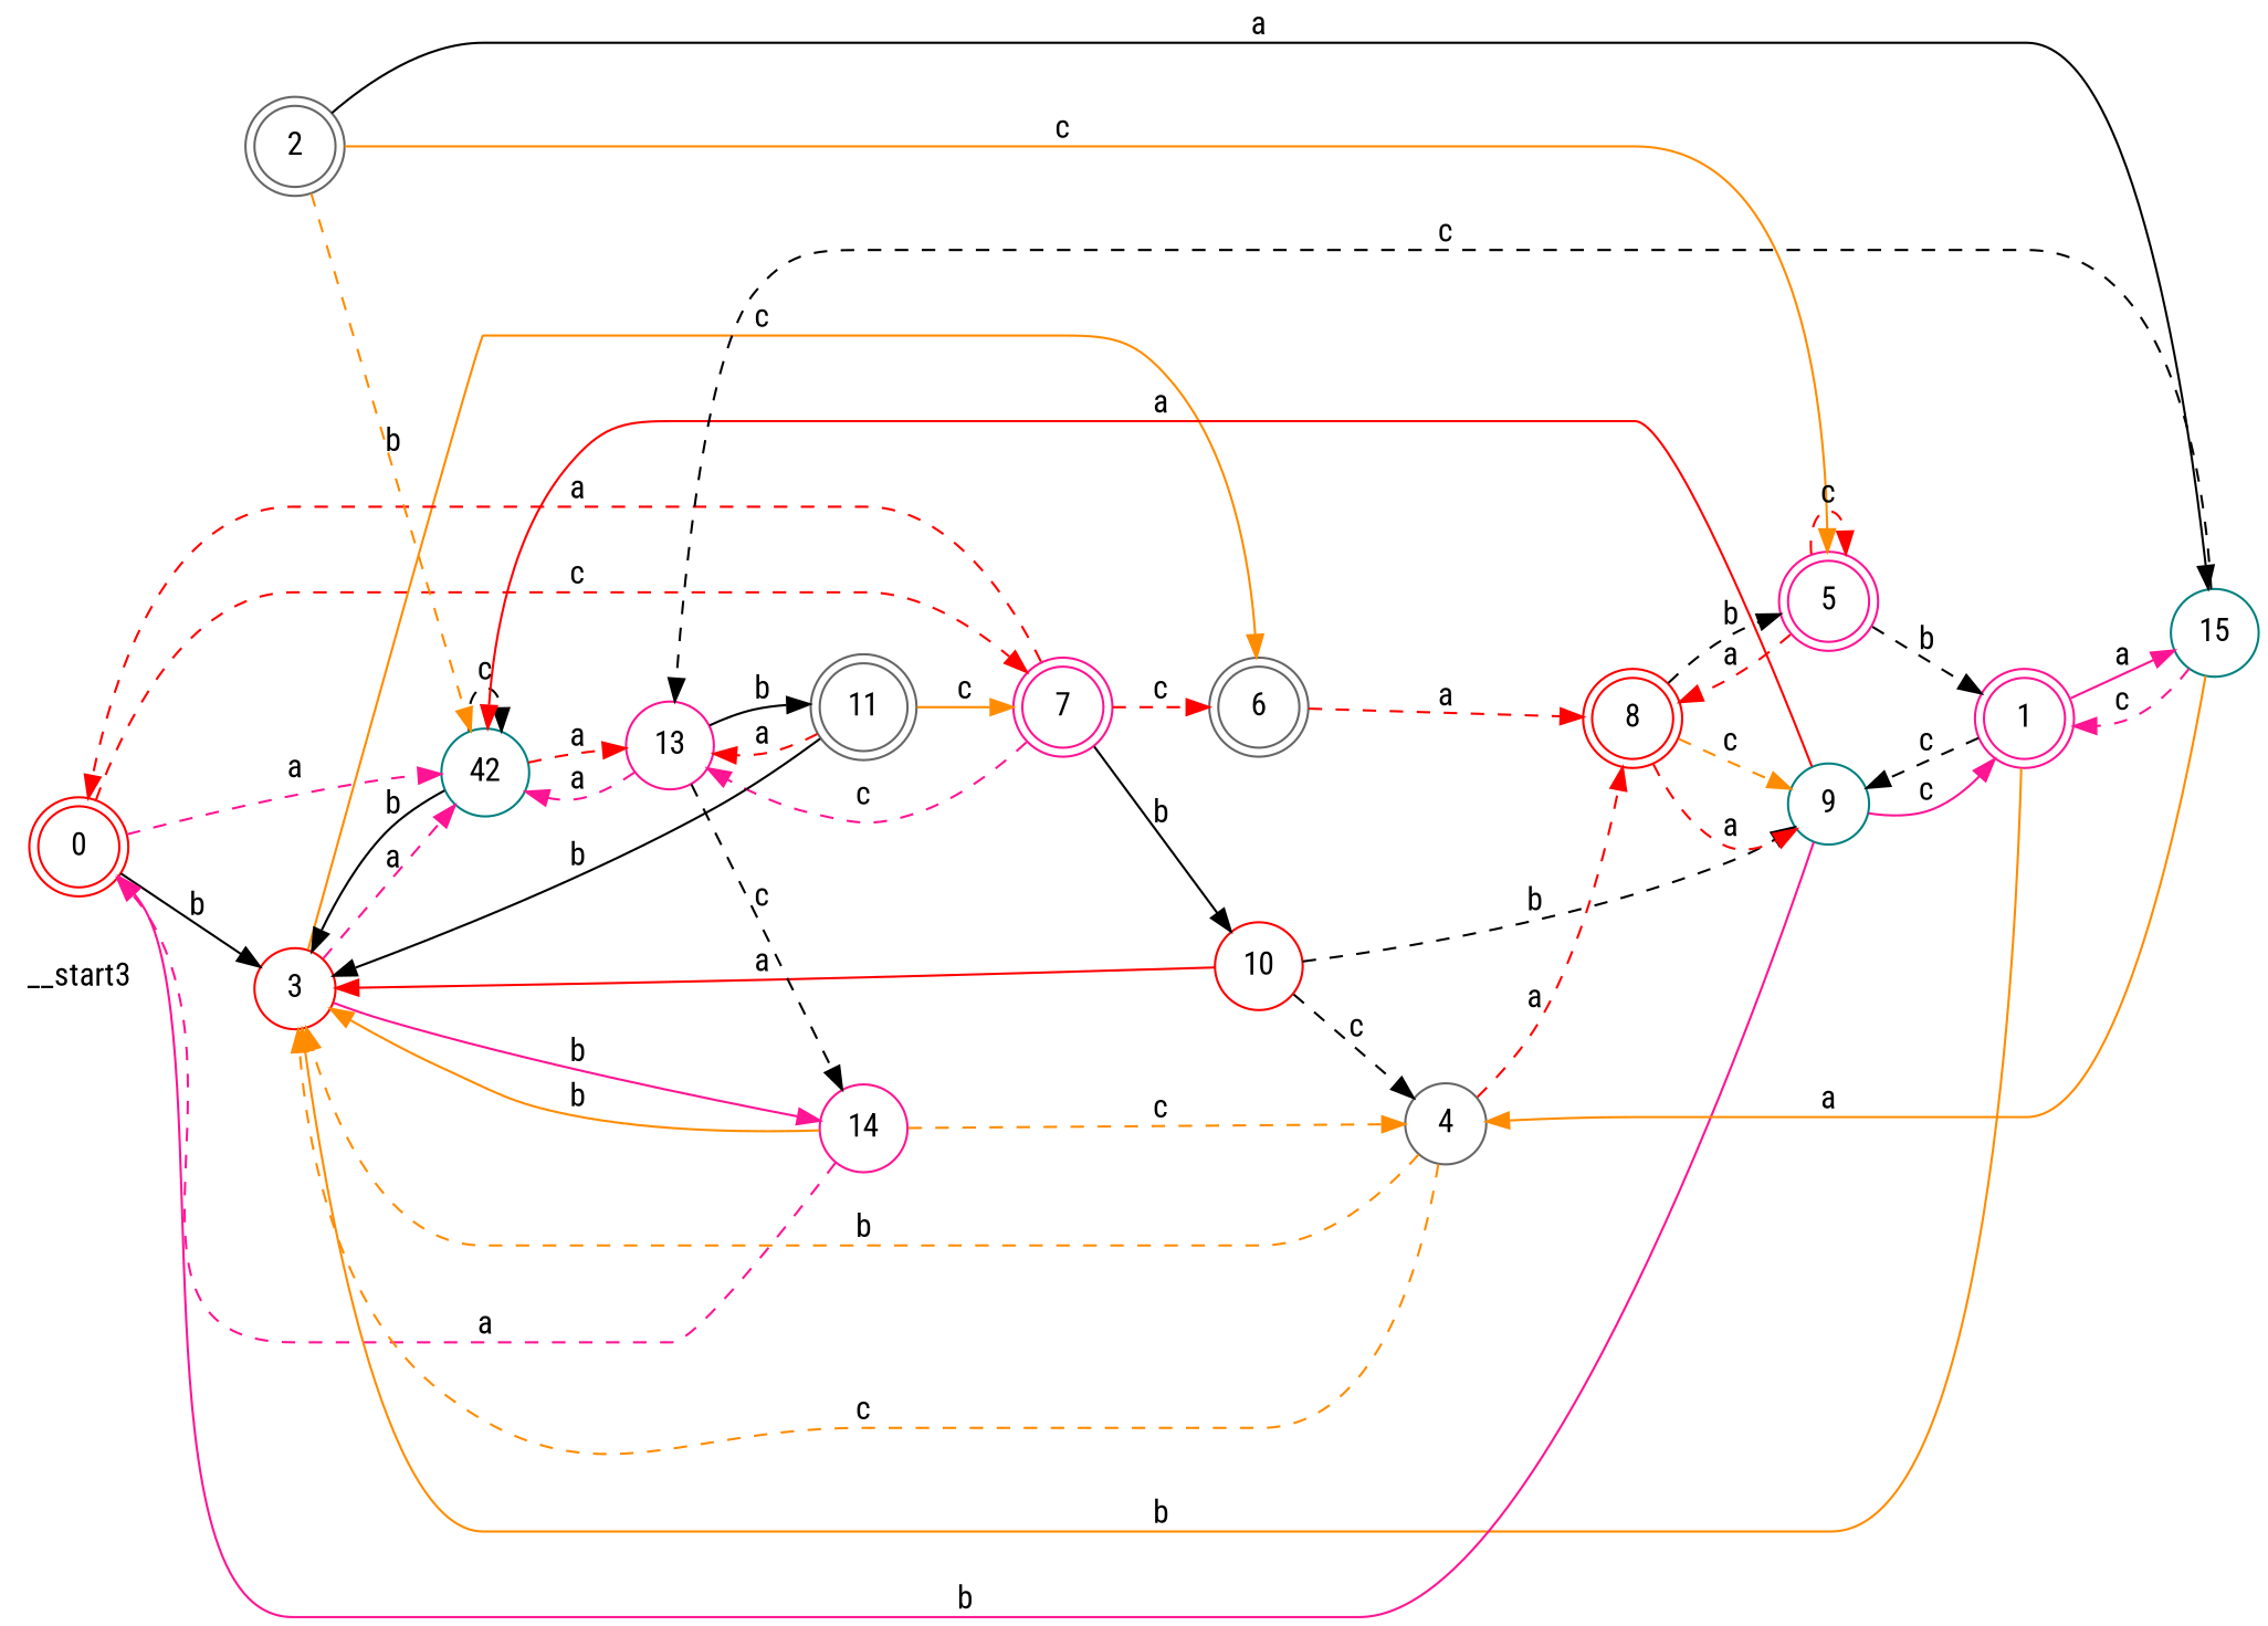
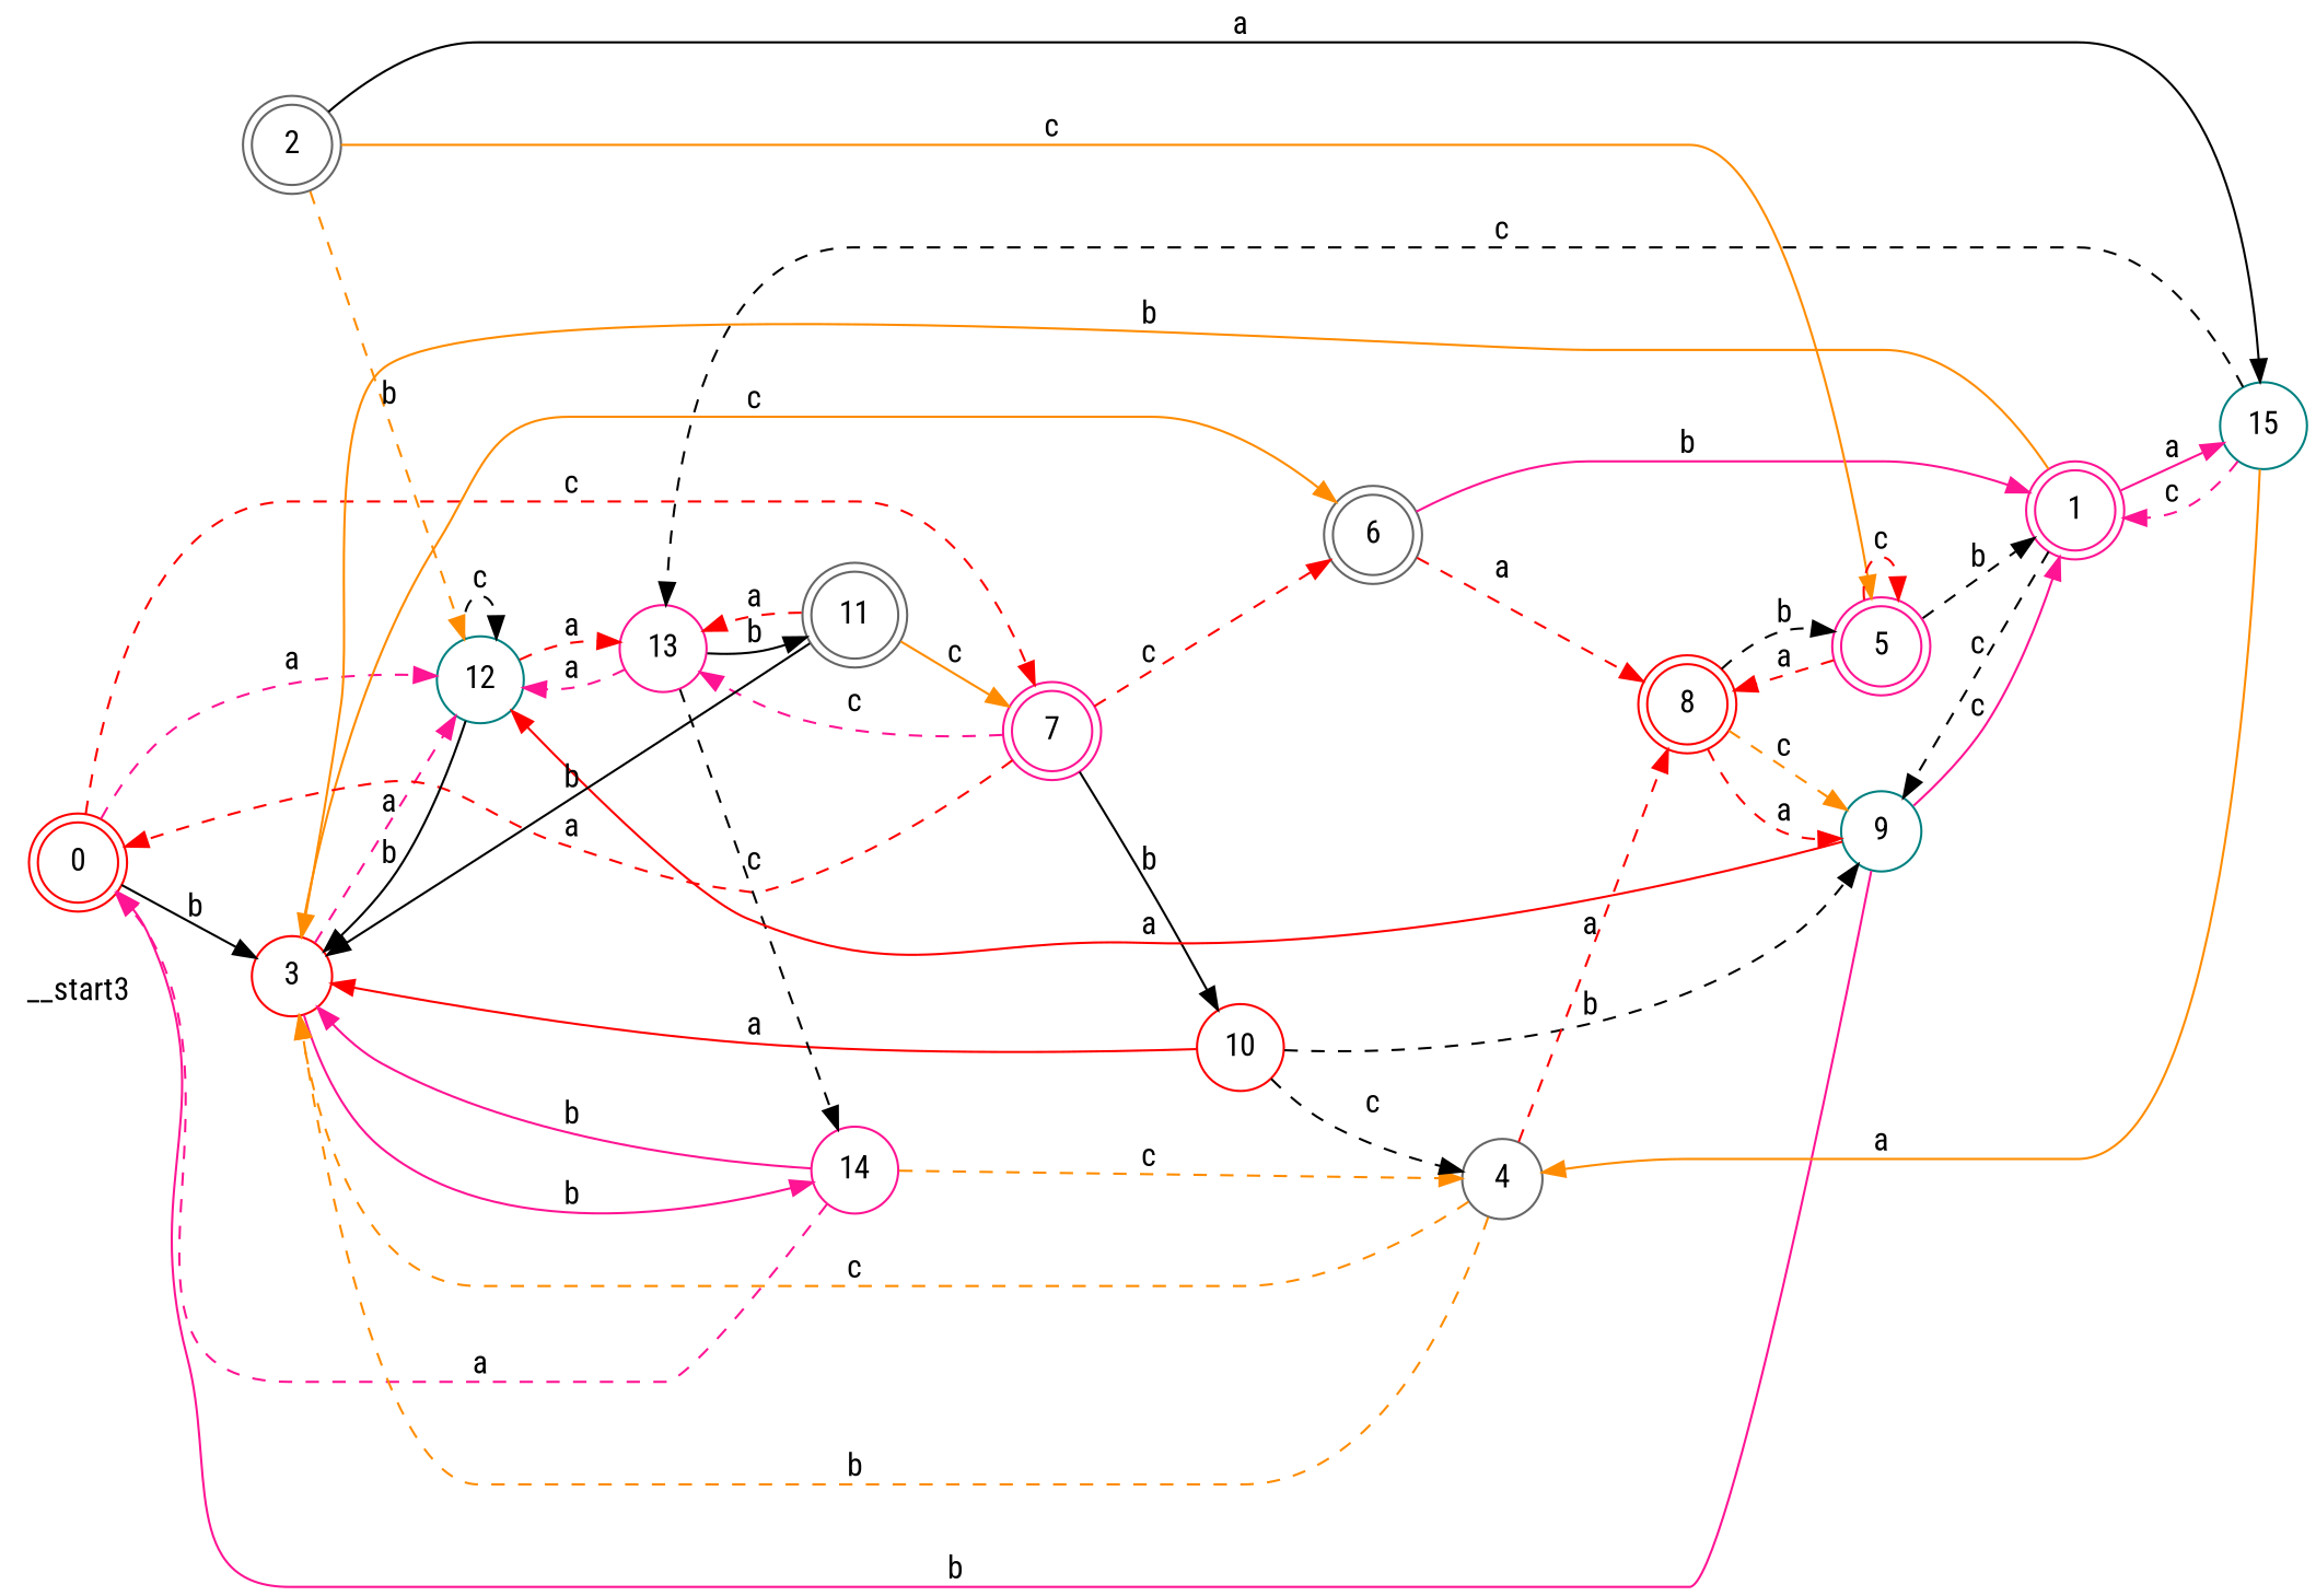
  digraph {
    fontname="Roboto Condensed"
    rankdir=LR
    node [color=deeppink fontname="Roboto Condensed" shape=doublecircle fillcolor=white style="rounded,filled"]
    edge [color=black fontname="Roboto Condensed" style=dashed]
    n1 [label=__start3 shape=none fillcolor="" style=""]
    n2 [color=red label=0]
    n3 [color=red label=3 shape=circle style=filled]
    n4 [label=7]
-   n5 [color=teal label=42 shape=circle style=filled]
+   n5 [color=teal label=12 shape=circle style=filled]
    n6 [color=gray40 label=6]
    n7 [label=14 shape=circle style=filled]
    n8 [color=red label=10 shape=circle style=filled]
    n9 [label=13 shape=circle style=filled]
    n10 [label=1]
    n11 [color=teal label=9 shape=circle style=filled]
    n12 [color=teal label=15 shape=circle style=filled]
    n13 [color=gray40 label=4 shape=circle style=filled]
    n14 [color=gray40 label=2]
    n15 [label=5]
    n16 [color=red label=8]
    n17 [color=gray40 label=11]
    n2 -> n3 [label=b style=solid]
    n2 -> n4 [color=red label=c]
    n2 -> n5 [color=deeppink label=a]
    n3 -> n5 [color=deeppink label=a]
    n3 -> n6 [color=darkorange label=c style=solid]
    n3 -> n7 [color=deeppink label=b style=solid]
    n4 -> n2 [color=red label=a]
    n4 -> n6 [color=red label=c]
    n4 -> n8 [label=b style=solid]
    n4 -> n9 [color=deeppink label=c]
    n5 -> n3 [label=b style=solid]
    n5 -> n5 [label=c]
    n5 -> n9 [color=red label=a]
+   n6 -> n10 [color=deeppink label=b style=solid]
    n6 -> n16 [color=red label=a]
    n7 -> n2 [color=deeppink label=a]
-   n7 -> n3 [color=darkorange label=b style=solid]
+   n7 -> n3 [color=deeppink label=b style=solid]
    n7 -> n13 [color=darkorange label=c]
    n8 -> n3 [color=red label=a style=solid]
    n8 -> n11 [label=b]
    n8 -> n13 [label=c]
    n9 -> n5 [color=deeppink label=a]
    n9 -> n7 [label=c]
    n9 -> n17 [label=b style=solid]
    n10 -> n3 [color=darkorange label=b style=solid]
    n10 -> n11 [label=c]
    n10 -> n12 [color=deeppink label=a style=solid]
    n11 -> n2 [color=deeppink label=b style=solid]
    n11 -> n5 [color=red label=a style=solid]
    n11 -> n10 [color=deeppink label=c style=solid]
    n12 -> n9 [label=c]
    n12 -> n10 [color=deeppink label=c]
    n12 -> n13 [color=darkorange label=a style=solid]
    n13 -> n3 [color=darkorange label=b]
    n13 -> n3 [color=darkorange label=c]
    n13 -> n16 [color=red label=a]
    n14 -> n5 [color=darkorange label=b]
    n14 -> n12 [label=a style=solid]
    n14 -> n15 [color=darkorange label=c style=solid]
    n15 -> n10 [label=b]
    n15 -> n15 [color=red label=c]
    n15 -> n16 [color=red label=a]
    n16 -> n11 [color=red label=a]
    n16 -> n11 [color=darkorange label=c]
    n16 -> n15 [label=b]
    n17 -> n3 [label=b style=solid]
    n17 -> n4 [color=darkorange label=c style=solid]
    n17 -> n9 [color=red label=a]
  }
